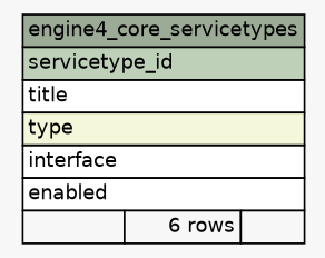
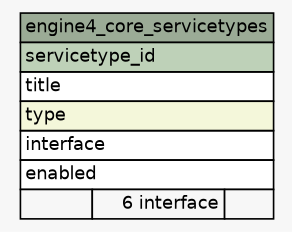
  digraph {
    bgcolor="#f7f7f7"
    fontname=Helvetica
    fontsize=11
    nodesep=0.18
    rankdir=RL
    ranksep=0.46
-   n1 [fontname=Helvetica fontsize=11 label=<     <TABLE BORDER="0" CELLBORDER="1" CELLSPACING="0" BGCOLOR="#ffffff">       <TR><TD COLSPAN="3" BGCOLOR="#9bab96" ALIGN="CENTER">engine4_core_servicetypes</TD></TR>       <TR><TD PORT="servicetype_id" COLSPAN="3" BGCOLOR="#bed1b8" ALIGN="LEFT">servicetype_id</TD></TR>       <TR><TD PORT="title" COLSPAN="3" ALIGN="LEFT">title</TD></TR>       <TR><TD PORT="type" COLSPAN="3" BGCOLOR="#f4f7da" ALIGN="LEFT">type</TD></TR>       <TR><TD PORT="interface" COLSPAN="3" ALIGN="LEFT">interface</TD></TR>       <TR><TD PORT="enabled" COLSPAN="3" ALIGN="LEFT">enabled</TD></TR>       <TR><TD ALIGN="LEFT" BGCOLOR="#f7f7f7">  </TD><TD ALIGN="RIGHT" BGCOLOR="#f7f7f7">6 rows</TD><TD ALIGN="RIGHT" BGCOLOR="#f7f7f7">  </TD></TR>     </TABLE>> shape=plaintext]
+   n1 [fontname=Helvetica fontsize=11 label=<     <TABLE BORDER="0" CELLBORDER="1" CELLSPACING="0" BGCOLOR="#ffffff">       <TR><TD COLSPAN="3" BGCOLOR="#9bab96" ALIGN="CENTER">engine4_core_servicetypes</TD></TR>       <TR><TD PORT="servicetype_id" COLSPAN="3" BGCOLOR="#bed1b8" ALIGN="LEFT">servicetype_id</TD></TR>       <TR><TD PORT="title" COLSPAN="3" ALIGN="LEFT">title</TD></TR>       <TR><TD PORT="type" COLSPAN="3" BGCOLOR="#f4f7da" ALIGN="LEFT">type</TD></TR>       <TR><TD PORT="interface" COLSPAN="3" ALIGN="LEFT">interface</TD></TR>       <TR><TD PORT="enabled" COLSPAN="3" ALIGN="LEFT">enabled</TD></TR>       <TR><TD ALIGN="LEFT" BGCOLOR="#f7f7f7">  </TD><TD ALIGN="RIGHT" BGCOLOR="#f7f7f7">6 interface</TD><TD ALIGN="RIGHT" BGCOLOR="#f7f7f7">  </TD></TR>     </TABLE>> shape=plaintext]
  }
